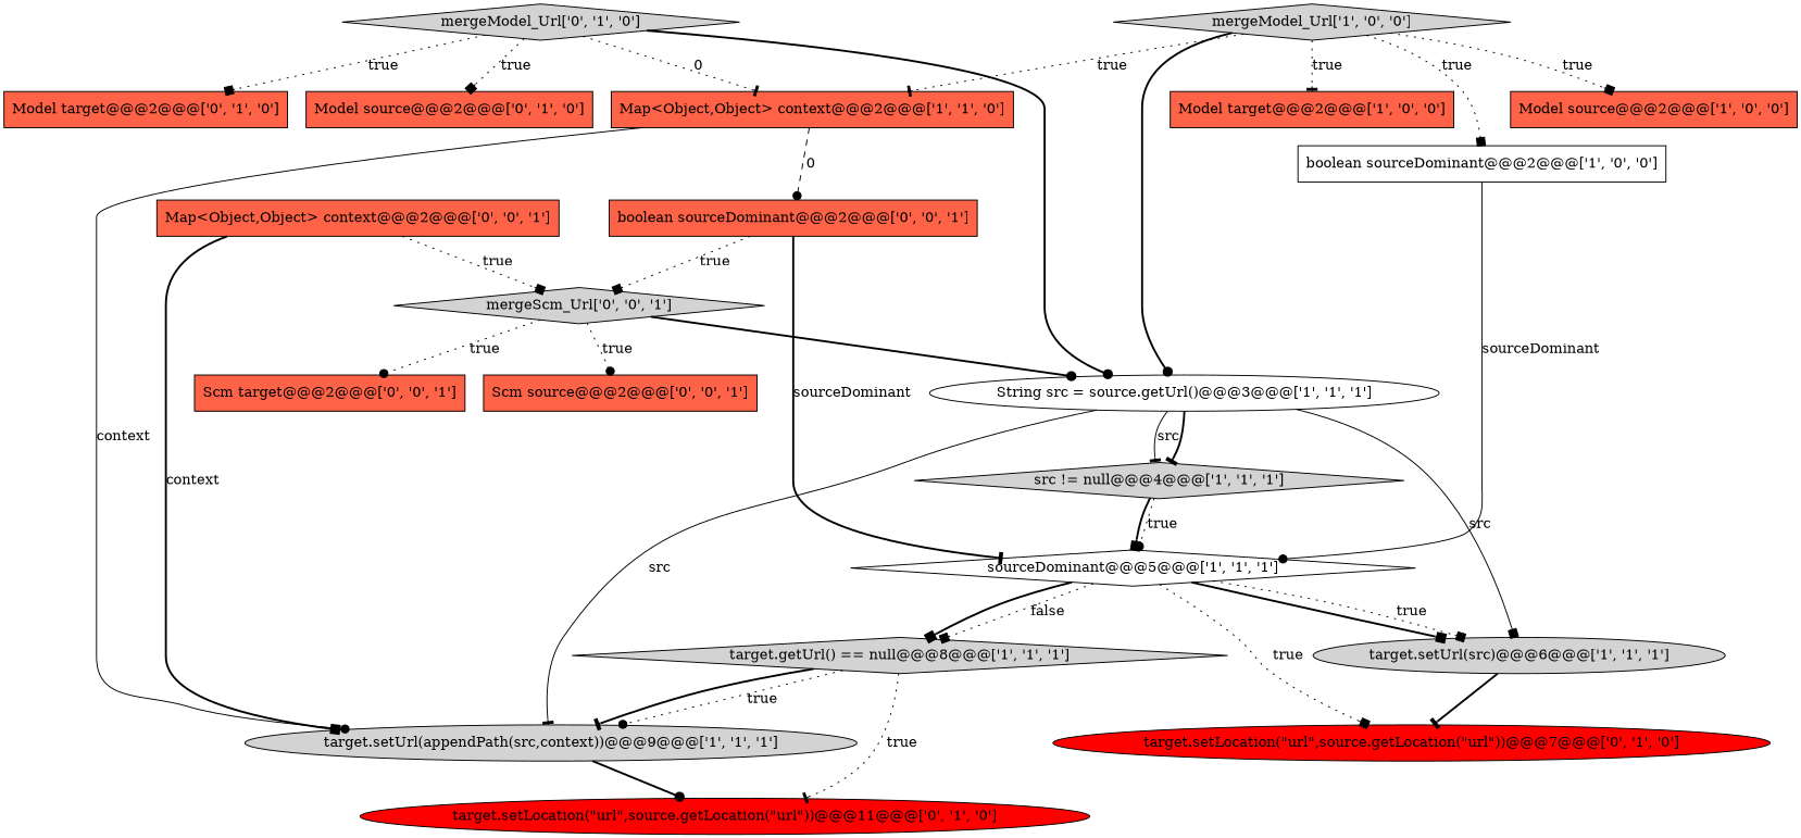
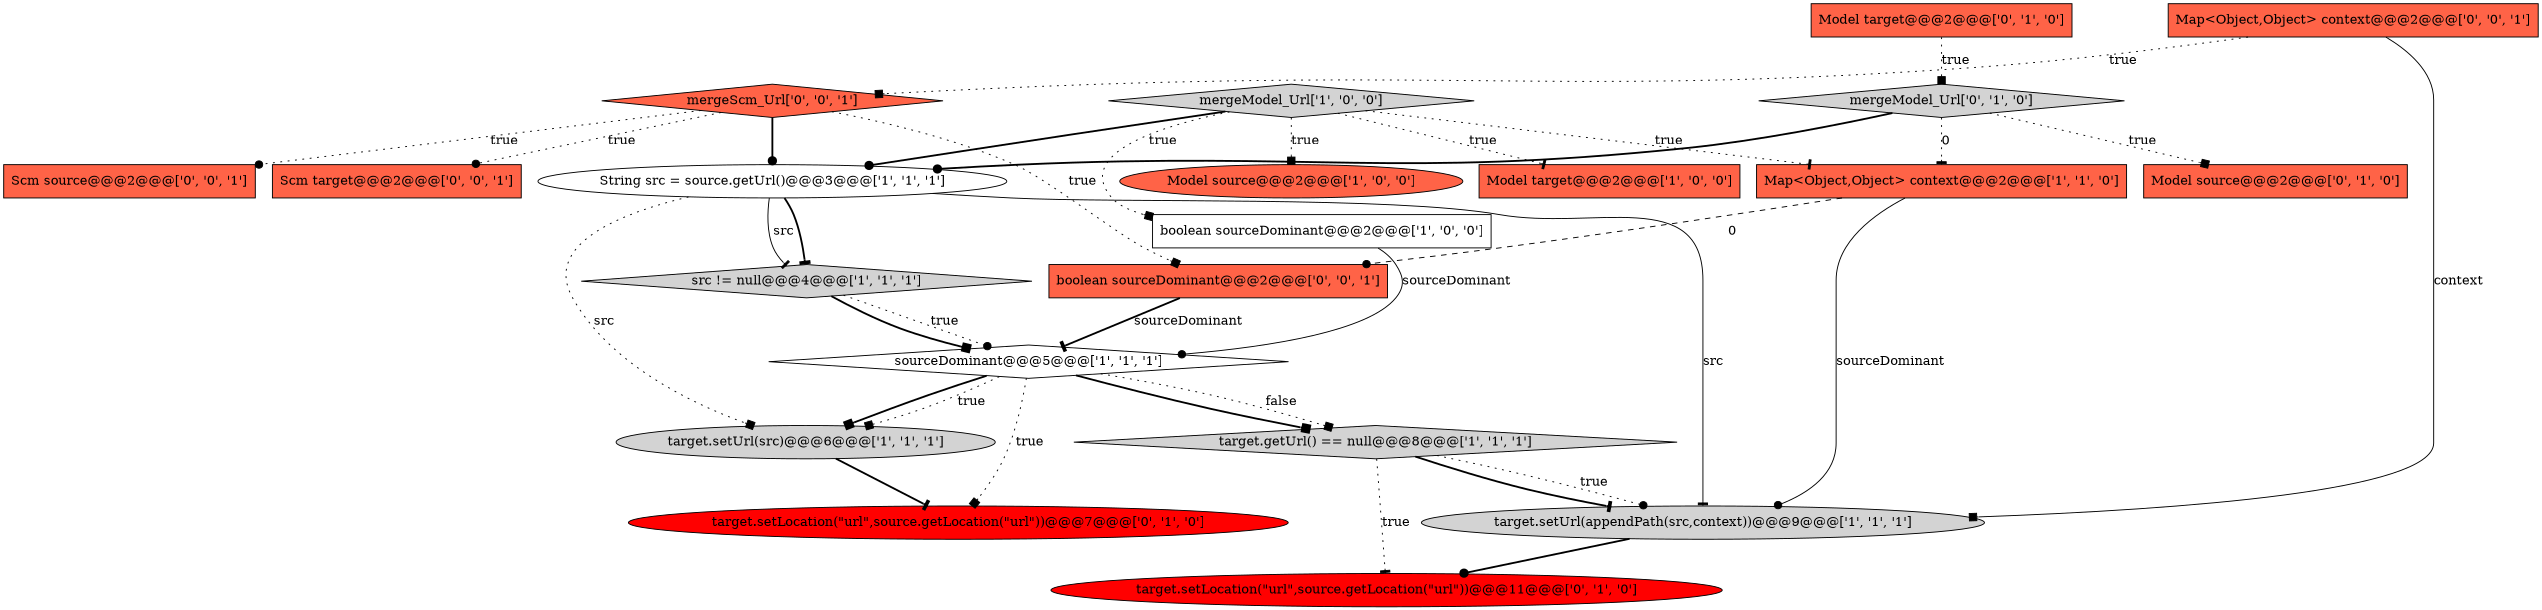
  digraph {
    node [fillcolor=tomato shape=box style=filled]
    edge [arrowhead=box style=dotted]
    n1 [label="Scm source@@@2@@@['0', '0', '1']"]
    n2 [label="boolean sourceDominant@@@2@@@['0', '0', '1']"]
    n3 [fillcolor=white label="sourceDominant@@@5@@@['1', '1', '1']" shape=diamond]
    n4 [fillcolor=lightgray label="target.getUrl() == null@@@8@@@['1', '1', '1']" shape=diamond]
    n5 [fillcolor=lightgray label="target.setUrl(src)@@@6@@@['1', '1', '1']" shape=ellipse]
    n6 [fillcolor=red label="target.setLocation(\"url\",source.getLocation(\"url\"))@@@7@@@['0', '1', '0']" shape=ellipse]
    n7 [label="Model target@@@2@@@['0', '1', '0']"]
-   n8 [fillcolor=lightgray label="mergeScm_Url['0', '0', '1']" shape=diamond]
+   n8 [label="mergeScm_Url['0', '0', '1']" shape=diamond]
    n9 [label="Scm target@@@2@@@['0', '0', '1']"]
    n10 [fillcolor=white label="String src = source.getUrl()@@@3@@@['1', '1', '1']" shape=ellipse]
    n11 [label="Map<Object,Object> context@@@2@@@['0', '0', '1']"]
    n12 [fillcolor=lightgray label="target.setUrl(appendPath(src,context))@@@9@@@['1', '1', '1']" shape=ellipse]
    n13 [fillcolor=lightgray label="src != null@@@4@@@['1', '1', '1']" shape=diamond]
    n14 [fillcolor=lightgray label="mergeModel_Url['0', '1', '0']" shape=diamond]
    n15 [label="Map<Object,Object> context@@@2@@@['1', '1', '0']"]
    n16 [label="Model source@@@2@@@['0', '1', '0']"]
    n17 [fillcolor=red label="target.setLocation(\"url\",source.getLocation(\"url\"))@@@11@@@['0', '1', '0']" shape=ellipse]
    n18 [fillcolor=white label="boolean sourceDominant@@@2@@@['1', '0', '0']"]
    n19 [fillcolor=lightgray label="mergeModel_Url['1', '0', '0']" shape=diamond]
-   n20 [label="Model source@@@2@@@['1', '0', '0']"]
+   n20 [label="Model source@@@2@@@['1', '0', '0']" shape=ellipse]
    n21 [label="Model target@@@2@@@['1', '0', '0']"]
    n2 -> n3 [arrowhead=tee label=sourceDominant style=bold]
    n3 -> n4 [label=false]
    n3 -> n4 [style=bold]
    n3 -> n5 [style=bold]
    n3 -> n5 [label=true]
    n3 -> n6 [label=true]
    n4 -> n12 [arrowhead=dot label=true]
    n4 -> n12 [arrowhead=tee style=bold]
    n4 -> n17 [arrowhead=tee label=true]
    n5 -> n6 [arrowhead=tee style=bold]
    n8 -> n1 [arrowhead=dot label=true]
-   n2 -> n8 [label=true]
+   n8 -> n2 [label=true]
    n8 -> n9 [arrowhead=dot label=true]
    n8 -> n10 [arrowhead=dot style=bold]
-   n10 -> n5 [label=src style=solid]
+   n10 -> n5 [label=src]
    n10 -> n12 [arrowhead=tee label=src style=solid]
    n10 -> n13 [arrowhead=tee label=src style=solid]
    n10 -> n13 [arrowhead=tee style=bold]
    n11 -> n8 [label=true]
-   n11 -> n12 [label=context style=bold]
+   n11 -> n12 [label=context style=solid]
    n12 -> n17 [arrowhead=dot style=bold]
    n13 -> n3 [arrowhead=dot label=true]
    n13 -> n3 [style=bold]
-   n14 -> n7 [label=true]
+   n7 -> n14 [label=true]
    n14 -> n10 [arrowhead=dot style=bold]
    n14 -> n15 [arrowhead=tee label=0]
    n14 -> n16 [label=true]
    n15 -> n2 [arrowhead=dot label=0 style=dashed]
-   n15 -> n12 [arrowhead=dot label=context style=solid]
+   n15 -> n12 [arrowhead=dot label=sourceDominant style=solid]
    n18 -> n3 [arrowhead=dot label=sourceDominant style=solid]
    n19 -> n10 [arrowhead=dot style=bold]
    n19 -> n15 [arrowhead=tee label=true]
    n19 -> n18 [label=true]
    n19 -> n20 [label=true]
    n19 -> n21 [arrowhead=tee label=true]
  }
